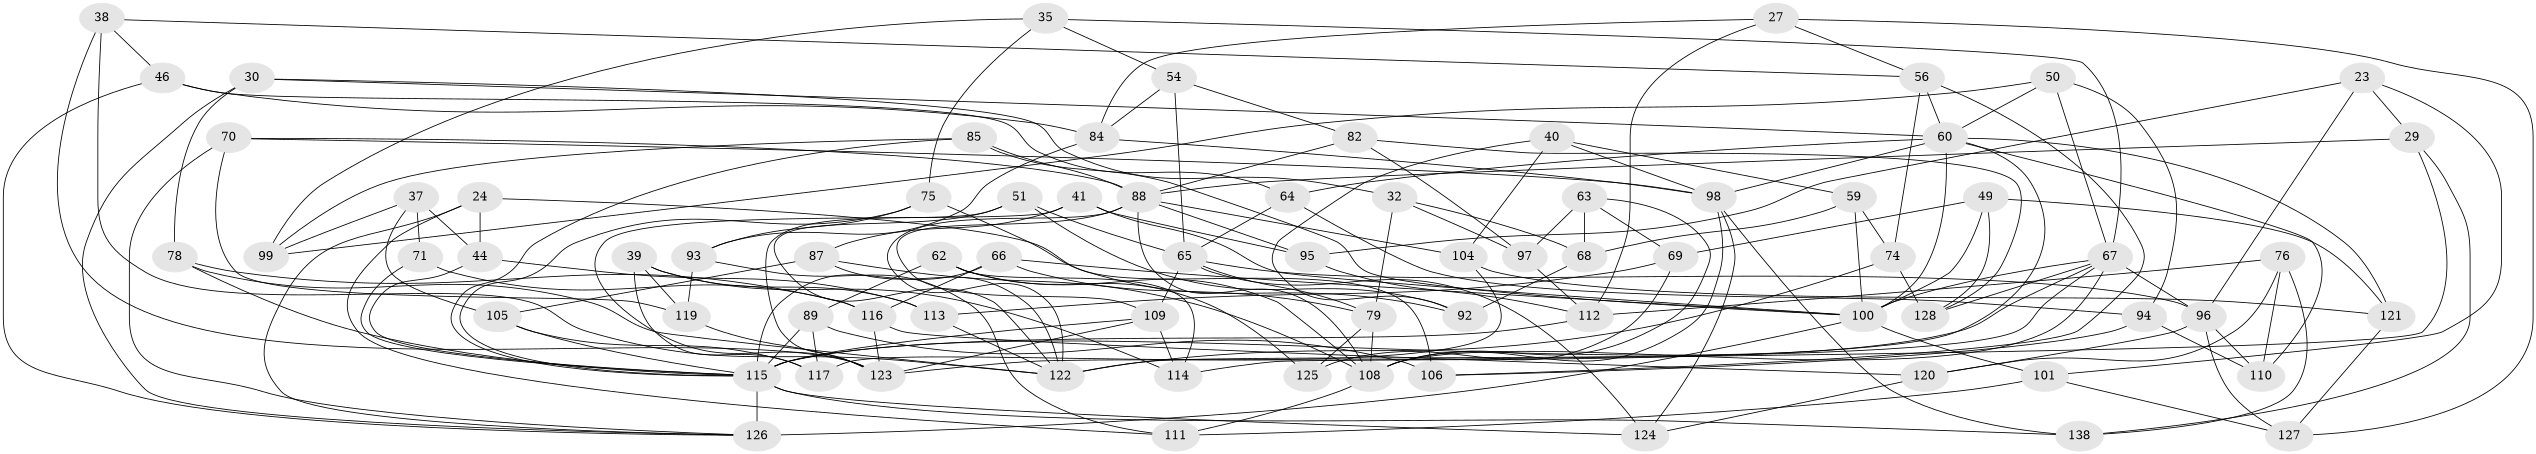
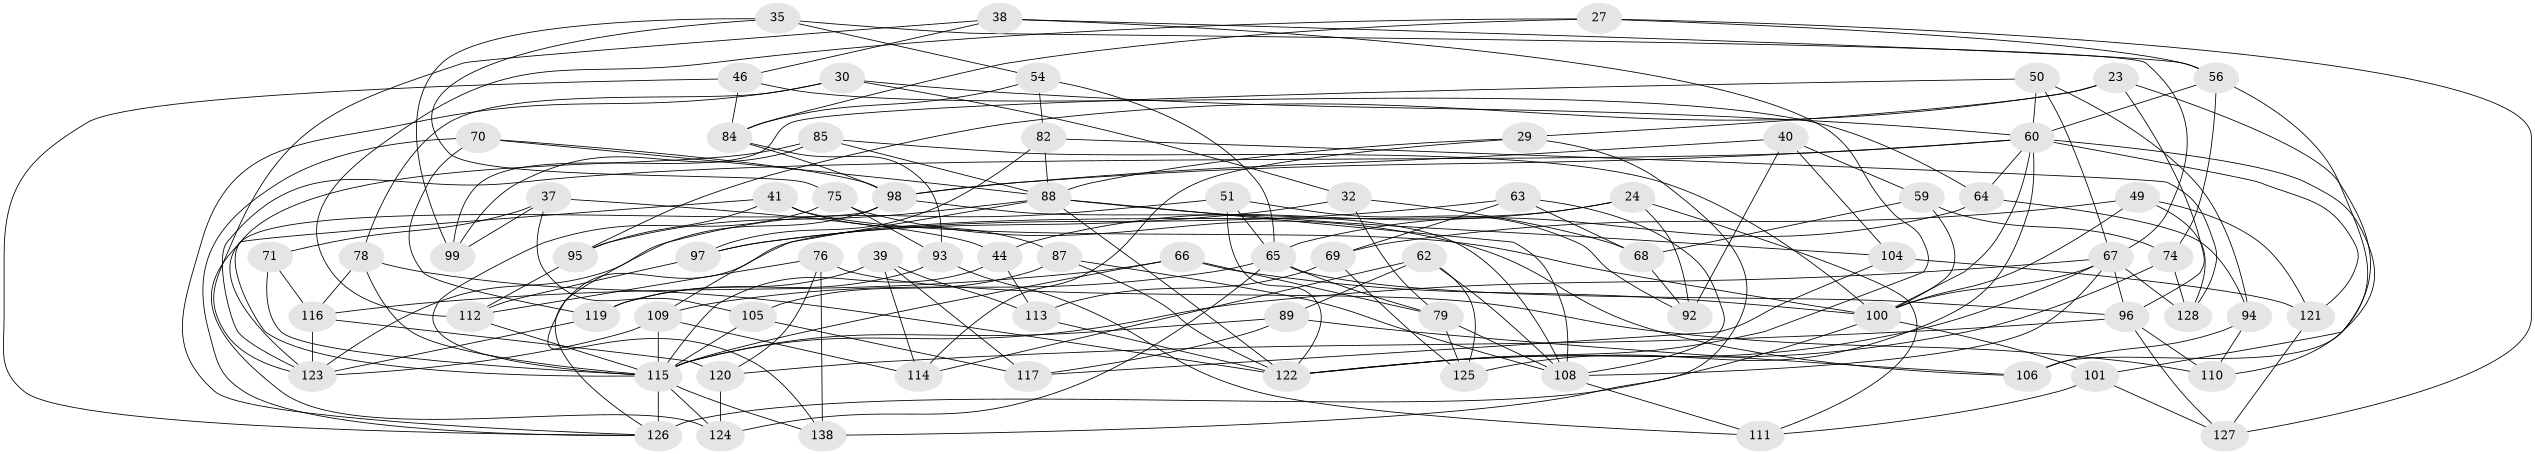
  graph {
    node [color=gray90 style=filled]
    23
    29
    95
    96 [super="+22"]
    101
    88 [super="+12+21+61"]
    114
    n8 [label=138]
    112 [super="+19"]
    127
    110
    120
    111
    24
    44
    92
    126 [super="+80+86"]
    113
    115 [super="+2+52+58+43+77"]
    56 [super="+48"]
    60 [super="+25+34"]
    74
    106
    27
    84 [super="+38"]
    98 [super="+14+47"]
    93
    122 [super="+73+81"]
    104
    108 [super="+90"]
    109 [super="+42+103"]
    30
    32
    78
    68
    79 [super="+57"]
    97
    123 [super="+107+53"]
    100 [super="+91+83"]
    64
    121
    125
    116 [super="+102"]
    35
    54
    67 [super="+5+11+33"]
    75
    99
    65 [super="+1+9"]
    82
    128
    n52 [label=38]
    46
    37 [super="+7"]
    71
    105 [super="+72"]
    117
    39
    119
    40
    59
    124
    41
    87
    94
    49
    69
    50
    51
    62
    89
    63
    66 [super="+55"]
    70
    76
    85
    23 -- 29
    23 -- 95
    23 -- 96
    23 -- 101
    29 -- 88
    29 -- 114
    29 -- n8
    95 -- 112
    96 -- 127
    96 -- 110
    96 -- 120
    101 -- 127
    101 -- 111
    88 -- 95
    88 -- 122 [weight=2]
    88 -- 104
    88 -- 108
    88 -- 109
    112 -- 115 [weight=2]
    120 -- 124
    24 -- 111
    24 -- 44
    24 -- 92
    24 -- 126
    44 -- 113
    44 -- 115
    113 -- 122
    115 -- n8
    115 -- 126 [weight=4]
    115 -- 124
    56 -- 60 [weight=2]
    56 -- 74
    56 -- 106
    60 -- 110
    60 -- 98
    60 -- 123 [weight=2]
    60 -- 100
    60 -- 64
    60 -- 121
+   60 -- 125
    74 -- 122
    74 -- 128
    27 -- 112
    27 -- 127
    27 -- 56
    27 -- 84
    84 -- 98 [weight=2]
    84 -- 93
    98 -- n8
    98 -- 108
    98 -- 124
    93 -- 111
    93 -- 119
    104 -- 121
    104 -- 117
    108 -- 111
    109 -- 114
    109 -- 115 [weight=3]
    109 -- 123 [weight=2]
    30 -- 126
    30 -- 60
    30 -- 32
    30 -- 78
    32 -- 68
    32 -- 79
    32 -- 97
    78 -- 115
    78 -- 122
    78 -- 116
    68 -- 92
    79 -- 108
    79 -- 125
    97 -- 112
    100 -- 101
    100 -- 126 [weight=2]
    64 -- 65
    64 -- 94
    121 -- 127
    116 -- 120
    116 -- 123 [weight=2]
    35 -- 54
    35 -- 67
    35 -- 75
    35 -- 99
    54 -- 84
    54 -- 65
    54 -- 82
    67 -- 96
    67 -- 115 [weight=3]
    67 -- 122 [weight=2]
    67 -- 108
    67 -- 100 [weight=2]
    67 -- 128
    75 -- 115
    75 -- 106
    75 -- 93
    65 -- 96
    65 -- 109
    65 -- 79 [weight=2]
    65 -- 124
    82 -- 88
    82 -- 97
    82 -- 128
    n52 -- 56
    n52 -- 122
    n52 -- 123
    n52 -- 46
    46 -- 126
    46 -- 84
    46 -- 64
    37 -- 44
    37 -- 99
    37 -- 71 [weight=2]
    37 -- 105 [weight=2]
    71 -- 115
    71 -- 116
    105 -- 115 [weight=2]
    105 -- 117
    39 -- 114
    39 -- 113
    39 -- 117
    39 -- 119
    119 -- 123
    40 -- 92
    40 -- 98
    40 -- 104
    40 -- 59
    59 -- 74
    59 -- 68
    59 -- 100
    41 -- 95
    41 -- 123
    41 -- 100
    41 -- 87
    87 -- 122
    87 -- 108
    87 -- 105
    94 -- 110
    94 -- 106
    49 -- 100
    49 -- 121
    49 -- 128
    49 -- 69
    69 -- 113
    69 -- 125
    50 -- 60
    50 -- 67
    50 -- 99
    50 -- 94
    51 -- 92
    51 -- 122
    51 -- 123
    51 -- 65
    62 -- 114
    62 -- 108
    62 -- 125
    62 -- 89
    89 -- 115
    89 -- 106
    89 -- 117
    63 -- 108
    63 -- 68
    63 -- 97
    63 -- 69
    66 -- 115 [weight=2]
    66 -- 79
    66 -- 100 [weight=2]
    66 -- 116
    70 -- 88
    70 -- 126
    70 -- 98
    70 -- 119
    76 -- n8
    76 -- 112
    76 -- 110
    76 -- 120
    85 -- 88
    85 -- 115
    85 -- 100
    85 -- 99
  }
